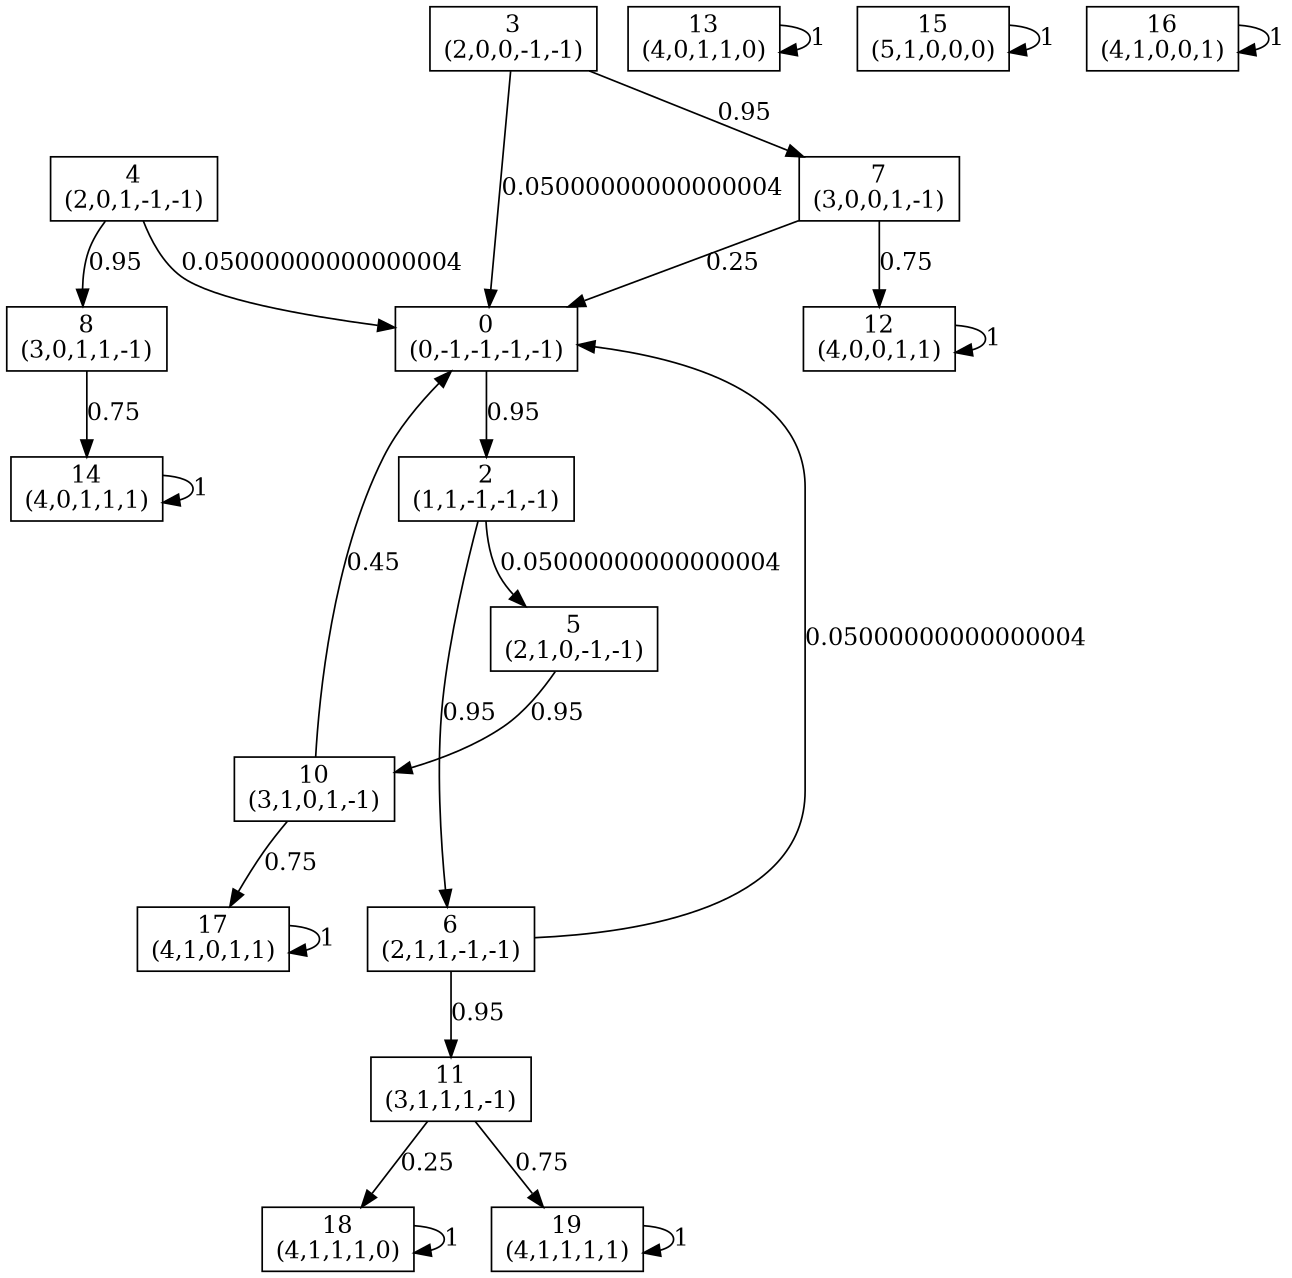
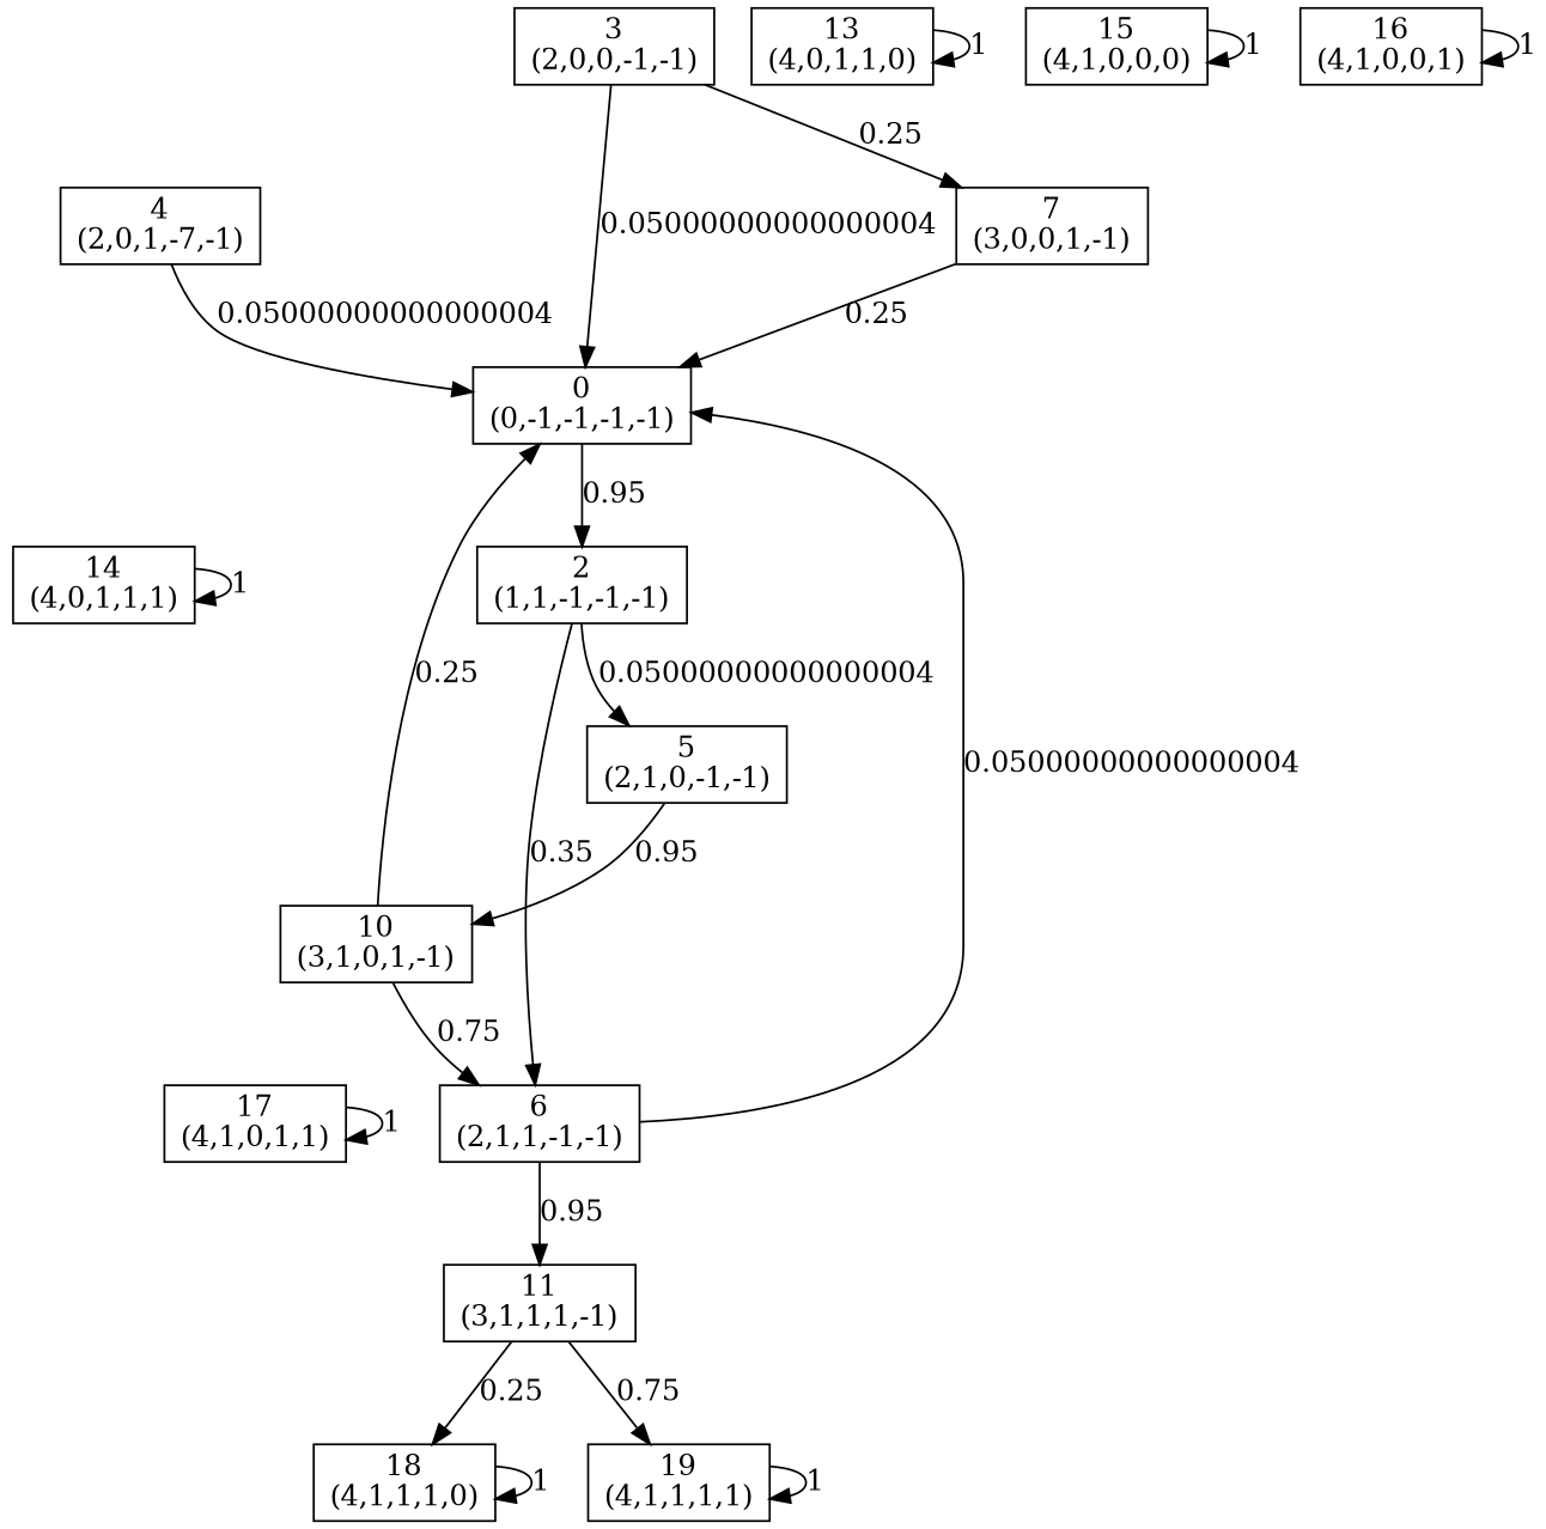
  digraph {
    node [shape=box]
    n1 [label="0\n(0,-1,-1,-1,-1)"]
    n2 [label="2\n(1,1,-1,-1,-1)"]
    n3 [label="5\n(2,1,0,-1,-1)"]
    n4 [label="6\n(2,1,1,-1,-1)"]
    n5 [label="3\n(2,0,0,-1,-1)"]
    n6 [label="7\n(3,0,0,1,-1)"]
-   n7 [label="4\n(2,0,1,-1,-1)"]
-   n8 [label="8\n(3,0,1,1,-1)"]
+   n7 [label="4\n(2,0,1,-7,-1)"]
    n9 [label="10\n(3,1,0,1,-1)"]
    n10 [label="11\n(3,1,1,1,-1)"]
-   n11 [label="12\n(4,0,0,1,1)"]
    n12 [label="14\n(4,0,1,1,1)"]
    n13 [label="17\n(4,1,0,1,1)"]
    n14 [label="18\n(4,1,1,1,0)"]
    n15 [label="19\n(4,1,1,1,1)"]
    n16 [label="13\n(4,0,1,1,0)"]
-   n17 [label="15\n(5,1,0,0,0)"]
+   n17 [label="15\n(4,1,0,0,0)"]
    n18 [label="16\n(4,1,0,0,1)"]
    n1 -> n2 [label=0.95]
    n2 -> n3 [label=0.05000000000000004]
-   n2 -> n4 [label=0.95]
+   n2 -> n4 [label=0.35]
    n3 -> n9 [label=0.95]
    n4 -> n1 [label=0.05000000000000004]
    n4 -> n10 [label=0.95]
    n5 -> n1 [label=0.05000000000000004]
-   n5 -> n6 [label=0.95]
+   n5 -> n6 [label=0.25]
    n6 -> n1 [label=0.25]
-   n6 -> n11 [label=0.75]
    n7 -> n1 [label=0.05000000000000004]
-   n7 -> n8 [label=0.95]
-   n8 -> n12 [label=0.75]
-   n9 -> n1 [label=0.45]
-   n9 -> n13 [label=0.75]
+   n9 -> n1 [label=0.25]
+   n9 -> n4 [label=0.75]
    n10 -> n14 [label=0.25]
    n10 -> n15 [label=0.75]
-   n11 -> n11 [label=1]
    n12 -> n12 [label=1]
    n13 -> n13 [label=1]
    n14 -> n14 [label=1]
    n15 -> n15 [label=1]
    n16 -> n16 [label=1]
    n17 -> n17 [label=1]
    n18 -> n18 [label=1]
  }
